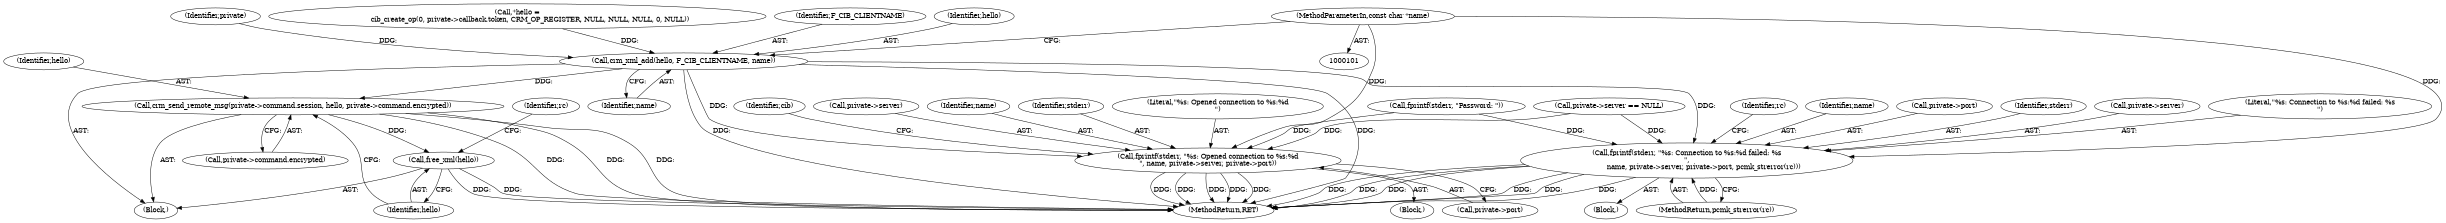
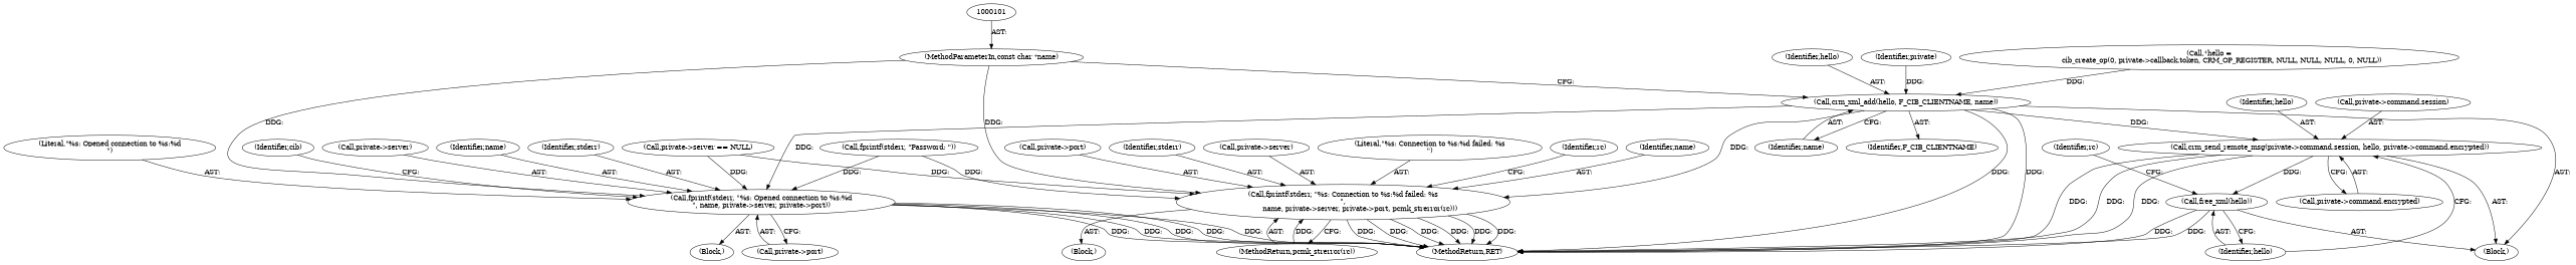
  digraph {
    n1 [label="(MethodParameterIn,const char *name)"]
    n2 [label="(Call,crm_xml_add(hello, F_CIB_CLIENTNAME, name))"]
    n3 [label="(Call,fprintf(stderr, \"%s: Opened connection to %s:%d\n\", name, private->server, private->port))"]
    n4 [label="(Call,fprintf(stderr, \"%s: Connection to %s:%d failed: %s\n\",\n                name, private->server, private->port, pcmk_strerror(rc)))"]
    1000101
    n6 [label="(MethodReturn,RET)"]
    n7 [label="(Call,crm_send_remote_msg(private->command.session, hello, private->command.encrypted))"]
    n8 [label="(Identifier,name)"]
    n9 [label="(Block,)"]
    n10 [label="(Block,)"]
    n11 [label="(Call,private->port)"]
    n12 [label="(Block,)"]
    n13 [label="(MethodReturn,pcmk_strerror(rc))"]
    n14 [label="(Call,free_xml(hello))"]
    n15 [label="(Call,private->command.encrypted)"]
    n16 [label="(Identifier,hello)"]
    n17 [label="(Identifier,rc)"]
    n18 [label="(Call,fprintf(stderr, \"Password: \"))"]
    n19 [label="(Identifier,rc)"]
    n20 [label="(Identifier,private)"]
    n21 [label="(Identifier,cib)"]
    n22 [label="(Call,private->server)"]
    n23 [label="(Identifier,name)"]
    n24 [label="(Identifier,name)"]
    n25 [label="(Call,private->port)"]
    n26 [label="(Identifier,stderr)"]
    n27 [label="(Call,private->server == NULL)"]
    n28 [label="(Literal,\"%s: Opened connection to %s:%d\n\")"]
    n29 [label="(Identifier,stderr)"]
+   n30 [label="(Call,private->command.session)"]
    n31 [label="(Call,*hello =\n            cib_create_op(0, private->callback.token, CRM_OP_REGISTER, NULL, NULL, NULL, 0, NULL))"]
    n32 [label="(Call,private->server)"]
    n33 [label="(Identifier,hello)"]
    n34 [label="(Identifier,F_CIB_CLIENTNAME)"]
    n35 [label="(Literal,\"%s: Connection to %s:%d failed: %s\n\")"]
    n36 [label="(Identifier,hello)"]
    n1 -> n2 [label="CFG: "]
    n1 -> n3 [label="DDG: "]
    n1 -> n4 [label="DDG: "]
-   n1 -> 1000101 [label="AST: "]
+   1000101 -> n1 [label="AST: "]
    n2 -> n3 [label="DDG: "]
    n2 -> n4 [label="DDG: "]
    n2 -> n6 [label="DDG: "]
    n2 -> n6 [label="DDG: "]
    n2 -> n7 [label="DDG: "]
    n2 -> n8 [label="CFG: "]
    n2 -> n9 [label="AST: "]
    n3 -> n6 [label="DDG: "]
    n3 -> n6 [label="DDG: "]
    n3 -> n6 [label="DDG: "]
    n3 -> n6 [label="DDG: "]
    n3 -> n6 [label="DDG: "]
    n3 -> n10 [label="AST: "]
    n3 -> n11 [label="CFG: "]
    n4 -> n6 [label="DDG: "]
    n4 -> n6 [label="DDG: "]
    n4 -> n6 [label="DDG: "]
    n4 -> n6 [label="DDG: "]
    n4 -> n6 [label="DDG: "]
    n4 -> n6 [label="DDG: "]
    n4 -> n12 [label="AST: "]
    n4 -> n13 [label="CFG: "]
    n7 -> n6 [label="DDG: "]
    n7 -> n6 [label="DDG: "]
    n7 -> n6 [label="DDG: "]
    n7 -> n9 [label="AST: "]
    n7 -> n14 [label="DDG: "]
    n7 -> n15 [label="CFG: "]
    n8 -> n2 [label="AST: "]
    n11 -> n3 [label="AST: "]
    n13 -> n4 [label="AST: "]
    n13 -> n4 [label="DDG: "]
    n14 -> n6 [label="DDG: "]
    n14 -> n6 [label="DDG: "]
    n14 -> n9 [label="AST: "]
    n14 -> n16 [label="CFG: "]
    n15 -> n7 [label="AST: "]
    n16 -> n7 [label="CFG: "]
    n16 -> n14 [label="AST: "]
    n17 -> n14 [label="CFG: "]
    n18 -> n3 [label="DDG: "]
    n18 -> n4 [label="DDG: "]
    n19 -> n4 [label="CFG: "]
    n20 -> n2 [label="DDG: "]
    n21 -> n3 [label="CFG: "]
    n22 -> n3 [label="AST: "]
    n23 -> n4 [label="AST: "]
    n24 -> n3 [label="AST: "]
    n25 -> n4 [label="AST: "]
    n26 -> n3 [label="AST: "]
    n27 -> n3 [label="DDG: "]
    n27 -> n4 [label="DDG: "]
    n28 -> n3 [label="AST: "]
    n29 -> n4 [label="AST: "]
+   n30 -> n7 [label="AST: "]
    n31 -> n2 [label="DDG: "]
    n32 -> n4 [label="AST: "]
    n33 -> n7 [label="AST: "]
-   n34 -> n2 [label="AST: "]
+   n2 -> n34 [label="AST: "]
    n35 -> n4 [label="AST: "]
    n36 -> n2 [label="AST: "]
  }
